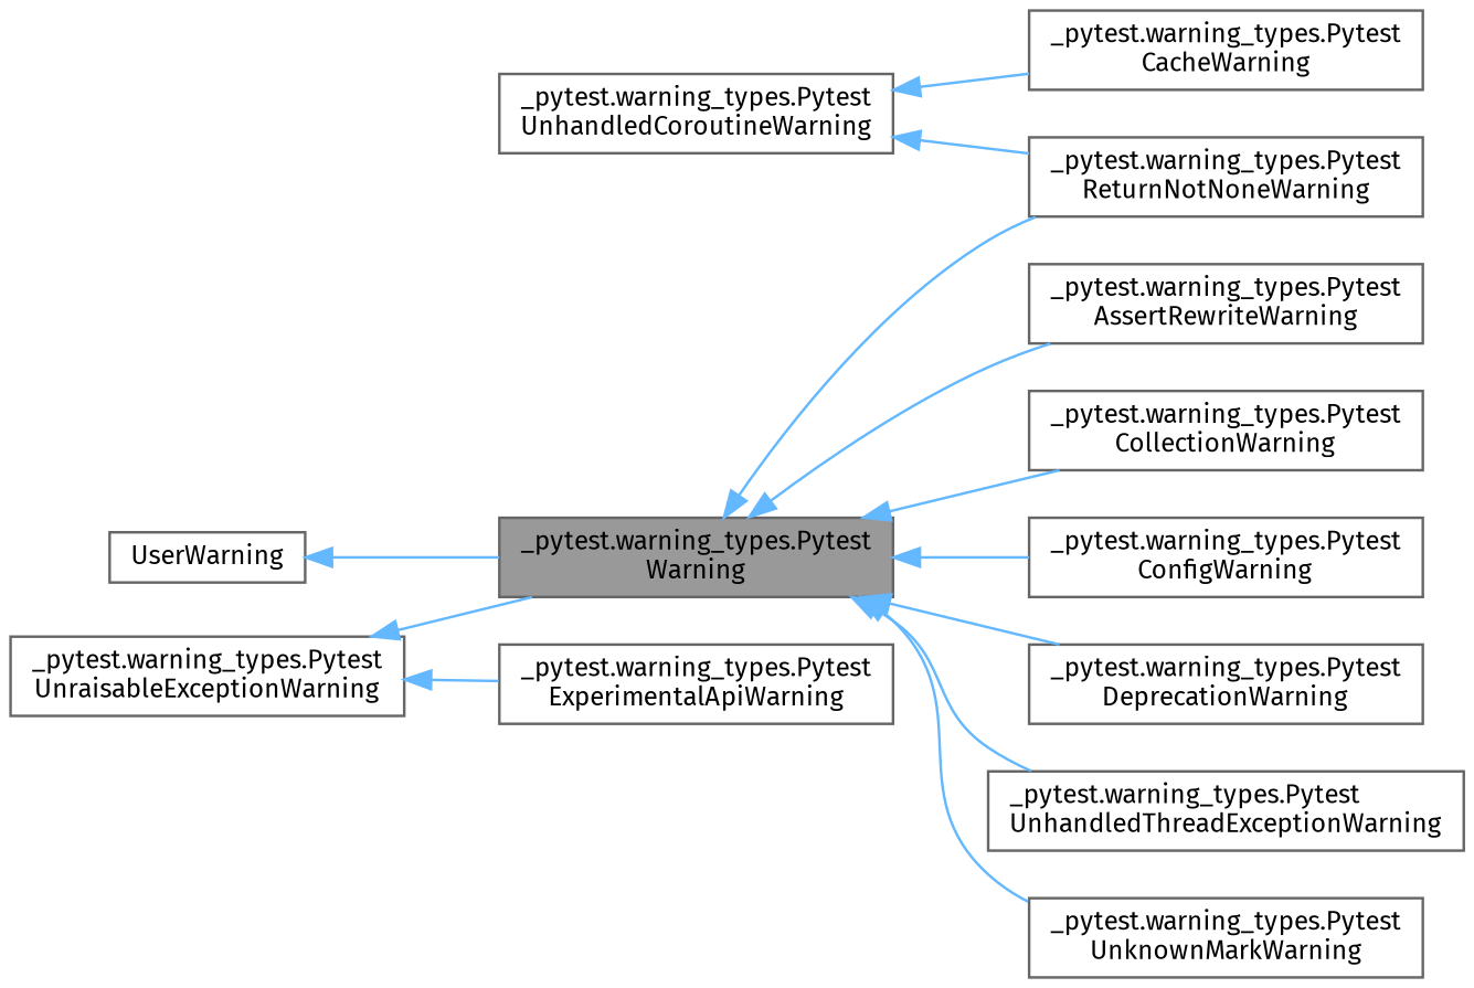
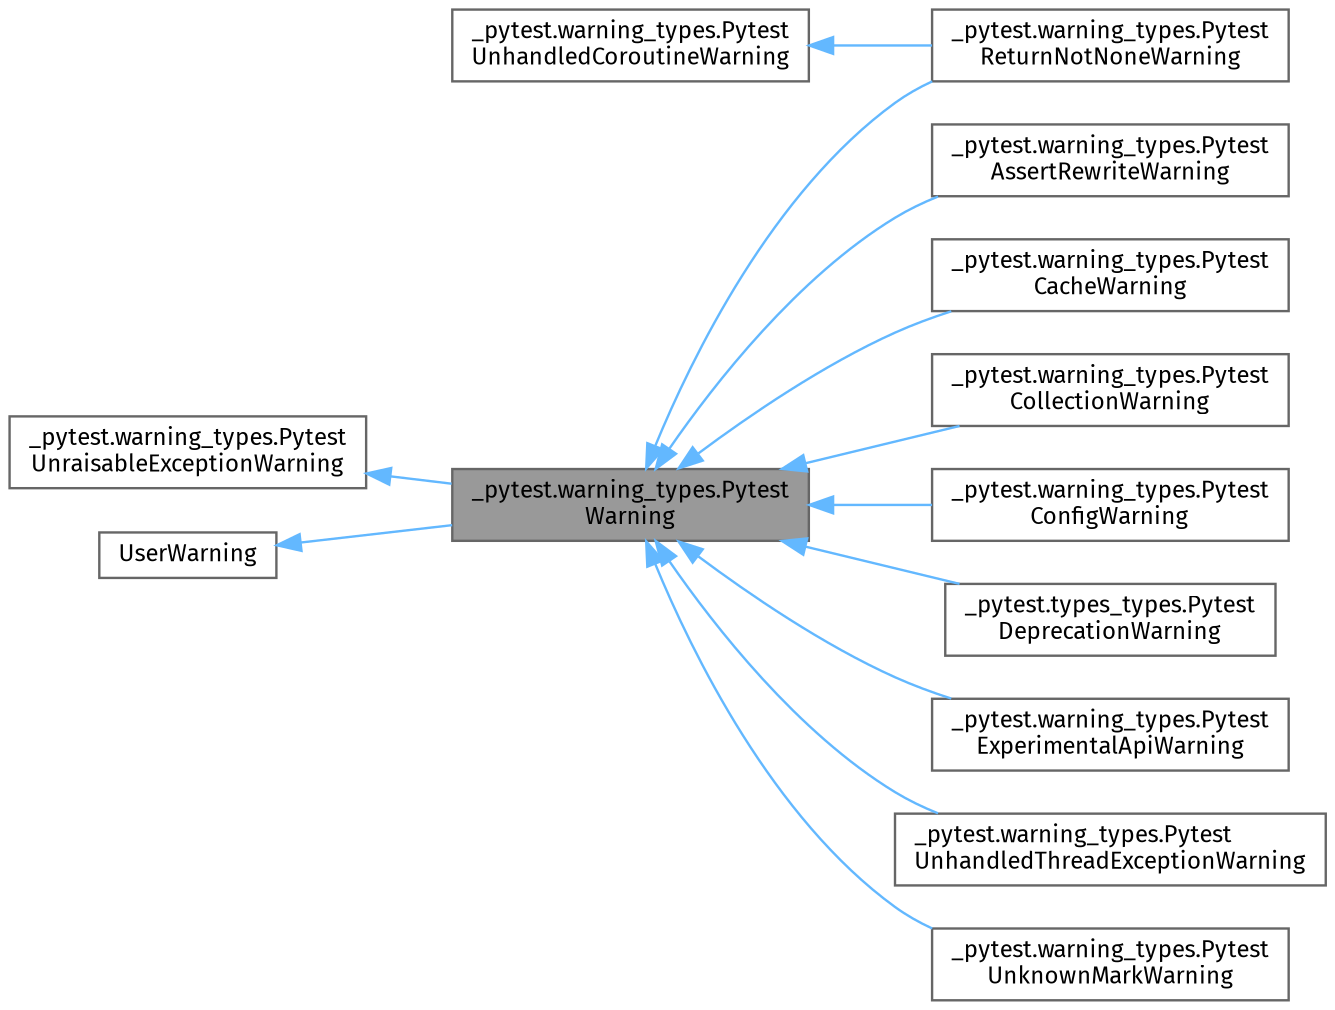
  digraph {
    fontname="Fira Sans"
    rankdir=LR
    node [color=gray40 fillcolor=white fontname="Fira Sans" fontsize=10 shape=box style=filled]
    edge [color=steelblue1 dir=back fontname="Fira Sans" fontsize=10 labelfontname=Helvetica labelfontsize=10 style=solid]
    n1 [fillcolor=grey60 fontcolor=black height=0.2 label="_pytest.warning_types.Pytest\lWarning" width=0.4]
    n2 [height=0.2 label="_pytest.warning_types.Pytest\lAssertRewriteWarning" width=0.4]
    n3 [height=0.2 label="_pytest.warning_types.Pytest\lCacheWarning" width=0.4]
    n4 [height=0.2 label="_pytest.warning_types.Pytest\lCollectionWarning" width=0.4]
    n5 [height=0.2 label="_pytest.warning_types.Pytest\lConfigWarning" width=0.4]
-   n6 [height=0.2 label="_pytest.warning_types.Pytest\lDeprecationWarning" width=0.4]
+   n6 [height=0.2 label="_pytest.types_types.Pytest\lDeprecationWarning" width=0.4]
    n7 [height=0.2 label="_pytest.warning_types.Pytest\lExperimentalApiWarning" width=0.4]
    n8 [height=0.2 label="_pytest.warning_types.Pytest\lReturnNotNoneWarning" width=0.4]
    n9 [height=0.2 label="_pytest.warning_types.Pytest\lUnhandledThreadExceptionWarning" width=0.4]
    n10 [height=0.2 label="_pytest.warning_types.Pytest\lUnknownMarkWarning" width=0.4]
    n11 [height=0.2 label="_pytest.warning_types.Pytest\lUnraisableExceptionWarning" width=0.4]
    n12 [height=0.2 label=UserWarning width=0.4]
    n13 [height=0.2 label="_pytest.warning_types.Pytest\lUnhandledCoroutineWarning" width=0.4]
    n1 -> n2
-   n13 -> n3
+   n1 -> n3
    n1 -> n4
    n1 -> n5
    n1 -> n6
-   n11 -> n7
+   n1 -> n7
    n1 -> n8
    n1 -> n9
    n1 -> n10
    n11 -> n1
    n12 -> n1
    n13 -> n8
  }
